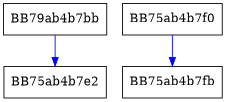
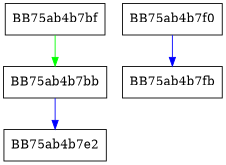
  digraph {
    splines=ortho
    node [shape=box]
    edge [color=blue]
-   BB75ab4b7bb [label=BB79ab4b7bb]
+   BB75ab4b7bf
+   BB75ab4b7bb
    BB75ab4b7e2
    BB75ab4b7f0
    BB75ab4b7fb
+   BB75ab4b7bf -> BB75ab4b7bb [color=green]
    BB75ab4b7bb -> BB75ab4b7e2
    BB75ab4b7f0 -> BB75ab4b7fb
  }
